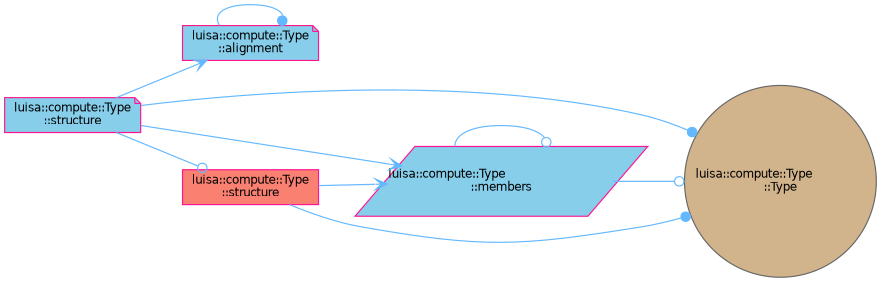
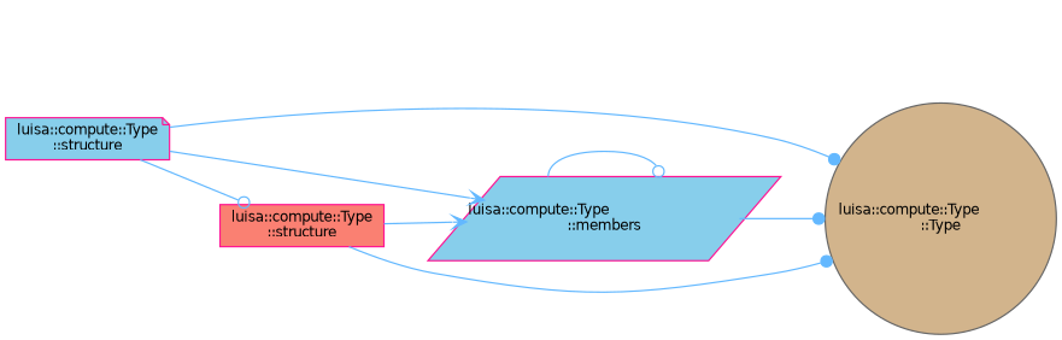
  digraph {
    rankdir=LR
    node [color=deeppink fillcolor=skyblue fontname=Helvetica fontsize=10 shape=note style=filled]
    edge [arrowhead=vee color=steelblue1 fontname=Helvetica fontsize=10 labelfontname=Helvetica labelfontsize=10 style=solid]
    n1 [fontcolor=black height=0.2 label="luisa::compute::Type\l::structure" width=0.4]
-   n2 [height=0.2 label="luisa::compute::Type\l::alignment" width=0.4]
    n3 [height=0.2 label="luisa::compute::Type\l::members" shape=parallelogram width=0.4]
    n4 [color=gray40 fillcolor=tan height=0.2 label="luisa::compute::Type\l::Type" shape=circle width=0.4]
    n5 [fillcolor=salmon height=0.2 label="luisa::compute::Type\l::structure" shape=box width=0.4]
-   n1 -> n2
    n1 -> n3
    n1 -> n4 [arrowhead=dot]
    n1 -> n5 [arrowhead=odot]
-   n2 -> n2 [arrowhead=dot]
    n3 -> n3 [arrowhead=odot]
-   n3 -> n4 [arrowhead=odot]
+   n3 -> n4 [arrowhead=dot]
    n5 -> n3
    n5 -> n4 [arrowhead=dot]
  }
